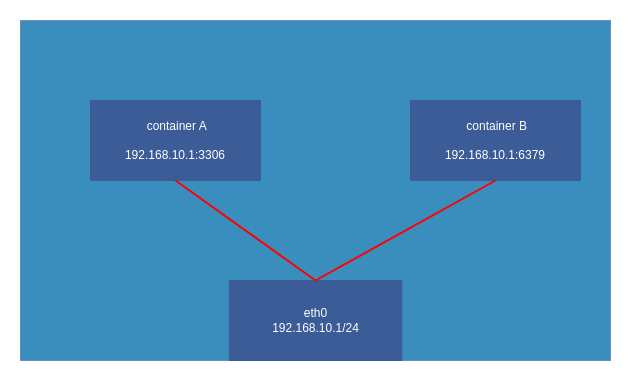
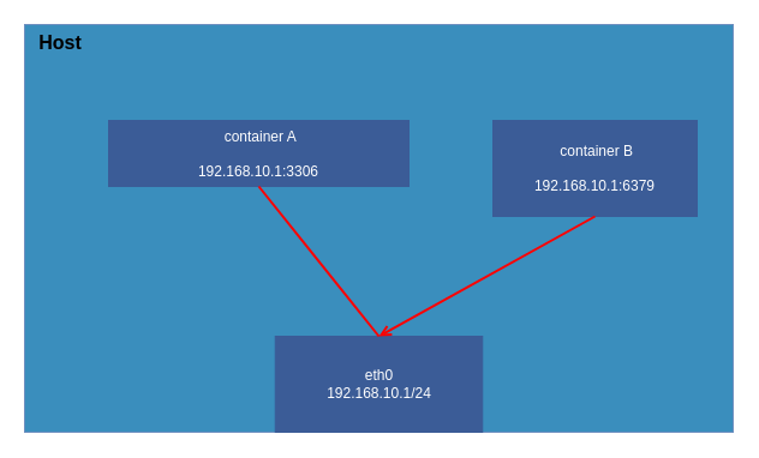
  <mxCell id="0" />
  <mxCell id="1" parent="0" />
  <mxCell id="2" value="" style="rounded=0;whiteSpace=wrap;html=1;fillColor=#3A8EBD;strokeColor=#6c8ebf;" parent="1" vertex="1"><mxGeometry x="20" y="20" width="590" height="340" as="geometry" /></mxCell>
- <mxCell id="3" value="&lt;font color=&quot;#ffffff&quot;&gt;&amp;nbsp;container A&lt;br&gt;&lt;br&gt;192.168.10.1:3306&lt;/font&gt;" style="rounded=0;whiteSpace=wrap;html=1;fillColor=#3B5C97;strokeColor=#3B5C97;" parent="1" vertex="1"><mxGeometry x="90" y="100" width="170" height="80" as="geometry" /></mxCell>
+ <mxCell id="3" value="&lt;font color=&quot;#ffffff&quot;&gt;&amp;nbsp;container A&lt;br&gt;&lt;br&gt;192.168.10.1:3306&lt;/font&gt;" style="rounded=0;whiteSpace=wrap;html=1;fillColor=#3B5C97;strokeColor=#3B5C97;" parent="1" vertex="1"><mxGeometry x="90" y="100" width="250" height="55" as="geometry" /></mxCell>
  <mxCell id="4" value="&lt;font color=&quot;#ffffff&quot;&gt;&amp;nbsp;container B&lt;br&gt;&lt;br&gt;192.168.10.1:6379&lt;/font&gt;" style="rounded=0;whiteSpace=wrap;html=1;fillColor=#3B5C97;strokeColor=#3B5C97;" parent="1" vertex="1"><mxGeometry x="410" y="100" width="170" height="80" as="geometry" /></mxCell>
  <mxCell id="5" value="&lt;font color=&quot;#ffffff&quot;&gt;eth0&lt;br&gt;192.168.10.1/24&lt;/font&gt;" style="rounded=0;whiteSpace=wrap;html=1;fillColor=#3B5C97;strokeColor=#3B5C97;" parent="1" vertex="1"><mxGeometry x="228.75" y="280" width="172.5" height="80" as="geometry" /></mxCell>
  <mxCell id="6" value="" style="endArrow=none;html=1;rounded=0;exitX=0.5;exitY=1;exitDx=0;exitDy=0;entryX=0.5;entryY=0;entryDx=0;entryDy=0;strokeWidth=2;strokeColor=#FF0000;" parent="1" source="3" target="5" edge="1"><mxGeometry width="50" height="50" relative="1" as="geometry"><mxPoint x="300" y="240" as="sourcePoint" /><mxPoint x="350" y="190" as="targetPoint" /></mxGeometry></mxCell>
- <mxCell id="7" value="" style="endArrow=none;html=1;rounded=0;exitX=0.5;exitY=1;exitDx=0;exitDy=0;entryX=0.5;entryY=0;entryDx=0;entryDy=0;strokeWidth=2;strokeColor=#FF0000;" parent="1" source="4" target="5" edge="1"><mxGeometry width="50" height="50" relative="1" as="geometry"><mxPoint x="185" y="190" as="sourcePoint" /><mxPoint x="325" y="290" as="targetPoint" /></mxGeometry></mxCell>
+ <mxCell id="7" value="" style="endArrow=open;html=1;rounded=0;exitX=0.5;exitY=1;exitDx=0;exitDy=0;entryX=0.5;entryY=0;entryDx=0;entryDy=0;strokeWidth=2;strokeColor=#FF0000;" parent="1" source="4" target="5" edge="1"><mxGeometry width="50" height="50" relative="1" as="geometry"><mxPoint x="185" y="190" as="sourcePoint" /><mxPoint x="325" y="290" as="targetPoint" /></mxGeometry></mxCell>
+ <mxCell id="8" value="&lt;b&gt;&lt;font style=&quot;font-size: 16px;&quot;&gt;Host&lt;/font&gt;&lt;/b&gt;" style="text;html=1;strokeColor=none;fillColor=none;align=center;verticalAlign=middle;whiteSpace=wrap;rounded=0;" parent="1" vertex="1"><mxGeometry x="20" y="20" width="60" height="30" as="geometry" /></mxCell>
